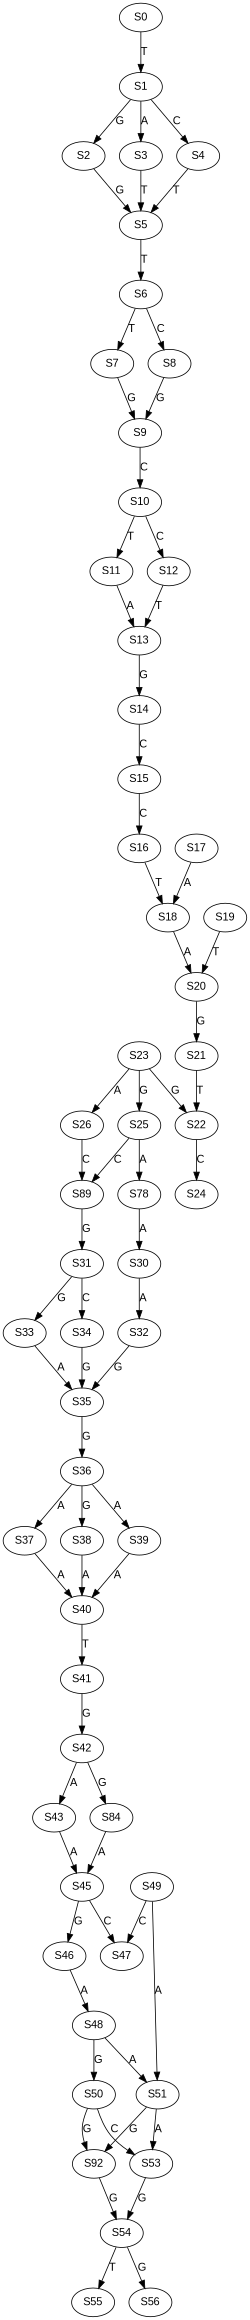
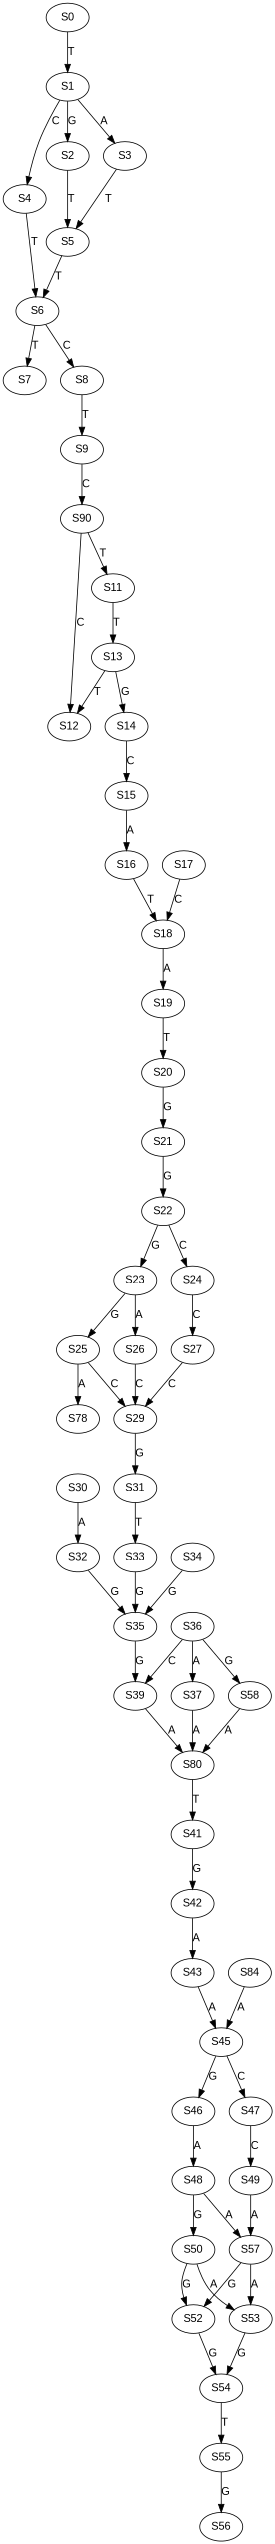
  strict digraph {
    fontname="Liberation Sans"
    node [fontname="Liberation Sans"]
    edge [fontname="Liberation Sans"]
    S0
    S1
    S2
    S3
    S4
    S5
    S6
    S7
    S8
    S9
-   S10
+   S10 [label=S90]
    S11
    S12
    S13
    S14
    S15
    S16
    S18
    S17
    S19
    S20
    S21
    S22
    S23
    S24
    S25
    S26
+   S27
    n29 [label=S78]
-   S29 [label=S89]
+   S29
    S30
    S31
    S32
    S33
    S34
    S35
    S36
    S37
-   S38
+   S38 [label=S58]
    S39
-   S40
+   S40 [label=S80]
    S41
    S42
    S43
    n45 [label=S84]
    S45
    S46
    S47
    S48
    S49
    S50
-   S51
-   S52 [label=S92]
+   S51 [label=S57]
+   S52
    S53
    S54
    S55
    S56
    S0 -> S1 [label=T]
    S1 -> S2 [label=G]
    S1 -> S3 [label=A]
    S1 -> S4 [label=C]
-   S2 -> S5 [label=G]
+   S2 -> S5 [label=T]
    S3 -> S5 [label=T]
-   S4 -> S5 [label=T]
+   S4 -> S6 [label=T]
    S5 -> S6 [label=T]
    S6 -> S7 [label=T]
    S6 -> S8 [label=C]
-   S7 -> S9 [label=G]
-   S8 -> S9 [label=G]
+   S8 -> S9 [label=T]
    S9 -> S10 [label=C]
    S10 -> S11 [label=T]
    S10 -> S12 [label=C]
-   S11 -> S13 [label=A]
-   S12 -> S13 [label=T]
+   S11 -> S13 [label=T]
+   S13 -> S12 [label=T]
    S13 -> S14 [label=G]
    S14 -> S15 [label=C]
-   S15 -> S16 [label=C]
+   S15 -> S16 [label=A]
    S16 -> S18 [label=T]
-   S18 -> S20 [label=A]
-   S17 -> S18 [label=A]
+   S18 -> S19 [label=A]
+   S17 -> S18 [label=C]
    S19 -> S20 [label=T]
    S20 -> S21 [label=G]
-   S21 -> S22 [label=T]
-   S23 -> S22 [label=G]
+   S21 -> S22 [label=G]
+   S22 -> S23 [label=G]
    S22 -> S24 [label=C]
    S23 -> S25 [label=G]
    S23 -> S26 [label=A]
+   S24 -> S27 [label=C]
    S25 -> n29 [label=A]
    S25 -> S29 [label=C]
    S26 -> S29 [label=C]
-   n29 -> S30 [label=A]
+   S27 -> S29 [label=C]
    S29 -> S31 [label=G]
    S30 -> S32 [label=A]
-   S31 -> S33 [label=G]
-   S31 -> S34 [label=C]
+   S31 -> S33 [label=T]
    S32 -> S35 [label=G]
-   S33 -> S35 [label=A]
+   S33 -> S35 [label=G]
    S34 -> S35 [label=G]
-   S35 -> S36 [label=G]
+   S35 -> S39 [label=G]
    S36 -> S37 [label=A]
    S36 -> S38 [label=G]
-   S36 -> S39 [label=A]
+   S36 -> S39 [label=C]
    S37 -> S40 [label=A]
    S38 -> S40 [label=A]
    S39 -> S40 [label=A]
    S40 -> S41 [label=T]
    S41 -> S42 [label=G]
    S42 -> S43 [label=A]
-   S42 -> n45 [label=G]
    S43 -> S45 [label=A]
    n45 -> S45 [label=A]
    S45 -> S46 [label=G]
    S45 -> S47 [label=C]
    S46 -> S48 [label=A]
-   S49 -> S47 [label=C]
+   S47 -> S49 [label=C]
    S48 -> S50 [label=G]
    S48 -> S51 [label=A]
    S49 -> S51 [label=A]
    S50 -> S52 [label=G]
-   S50 -> S53 [label=C]
+   S50 -> S53 [label=A]
    S51 -> S52 [label=G]
    S51 -> S53 [label=A]
    S52 -> S54 [label=G]
    S53 -> S54 [label=G]
    S54 -> S55 [label=T]
-   S54 -> S56 [label=G]
+   S55 -> S56 [label=G]
  }
